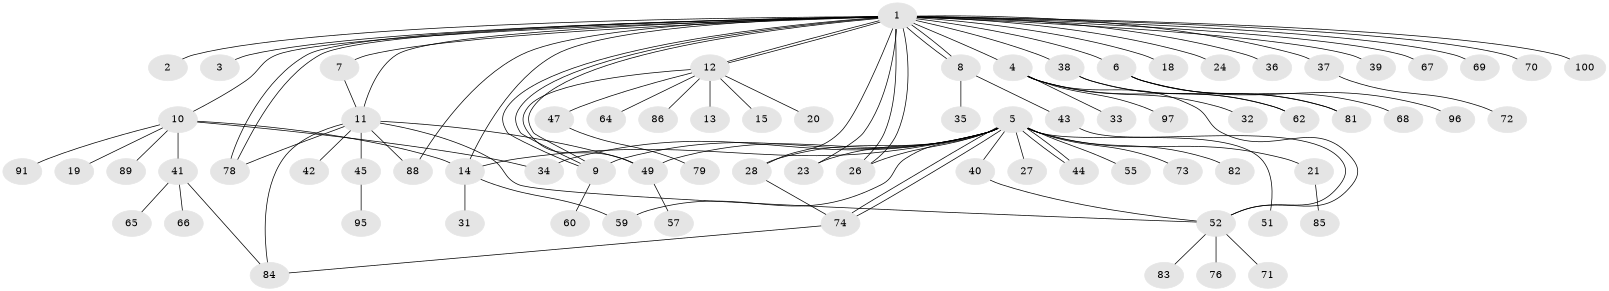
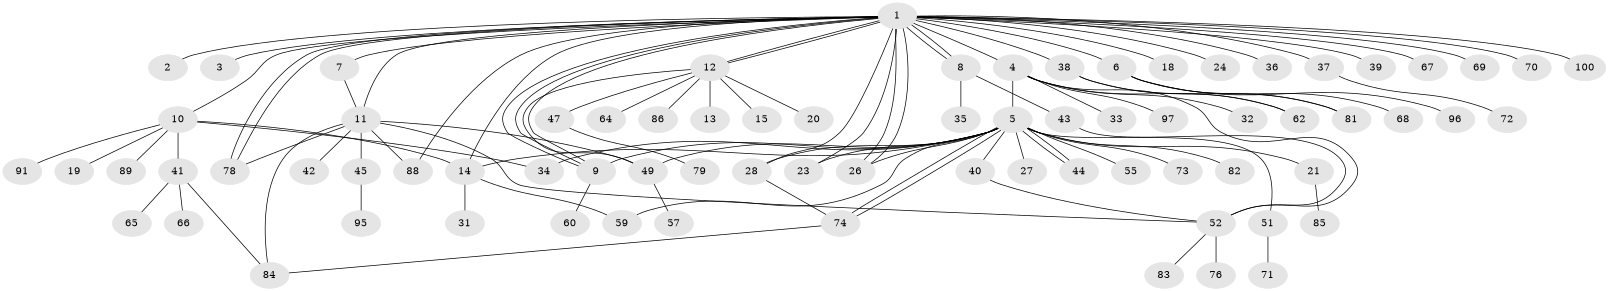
  graph {
    node [color=gray90 style=filled]
    1 [super="+92"]
    2 [super="+94"]
    3
    4 [super="+98"]
    6 [super="+53"]
    7 [super="+48"]
    8 [super="+93"]
    9 [super="+17"]
    10 [super="+16"]
    11 [super="+22"]
    12
    14 [super="+63"]
    18
    23 [super="+25"]
    24
    26 [super="+29"]
    28
    36
    37 [super="+46"]
    38
    39
    67
    69
    70
    78
    88
    100
    5 [super="+50"]
    32
    33
    52 [super="+56"]
    62 [super="+75"]
    97
    68 [super="+90"]
    81
    96
    35
    43
    60
    34 [super="+77"]
    19
    41 [super="+99"]
    89
    91
    49
    42
    45
    84 [super="+87"]
    13
    15
    20 [super="+54"]
    47
    64 [super="+80"]
    86
    59
    31 [super="+61"]
    74
    72
    21 [super="+30"]
    27
    40 [super="+58"]
    44
    51
    55
    73
    82
    83
    71
    76
    85
    57
    65
    66
    95
    79
    1 -- 2
    1 -- 3
    1 -- 4
    1 -- 6
    1 -- 7
    1 -- 8
    1 -- 8
    1 -- 9
    1 -- 9
    1 -- 9
    1 -- 10
    1 -- 11
    1 -- 12
    1 -- 12
    1 -- 14
    1 -- 18
    1 -- 23 [weight=2]
    1 -- 24
    1 -- 26 [weight=2]
    1 -- 26
    1 -- 28
    1 -- 36
    1 -- 37
    1 -- 38
    1 -- 39
    1 -- 67
    1 -- 69
    1 -- 70
    1 -- 78
    1 -- 78
    1 -- 88
    1 -- 100
+   4 -- 5
    4 -- 32
    4 -- 33
    4 -- 52
    4 -- 62
    4 -- 97
    6 -- 68
    6 -- 81
    6 -- 96
    7 -- 11
    8 -- 35
    8 -- 43
    9 -- 60
    10 -- 14
    10 -- 34
    10 -- 19
    10 -- 41
    10 -- 89
    10 -- 91
    11 -- 78
    11 -- 88
    11 -- 52
    11 -- 49
    11 -- 42
    11 -- 45
    11 -- 84
    12 -- 49
    12 -- 13
    12 -- 15
    12 -- 20
    12 -- 47
    12 -- 64
    12 -- 86
    14 -- 59
    14 -- 31
    28 -- 74
    37 -- 72
    38 -- 62
    38 -- 81
    5 -- 9
    5 -- 14
    5 -- 23
    5 -- 26
    5 -- 28
    5 -- 34
    5 -- 49
    5 -- 59
    5 -- 74
    5 -- 74
    5 -- 21
    5 -- 27
    5 -- 40
    5 -- 44
    5 -- 44
    5 -- 51
    5 -- 55
    5 -- 73
    5 -- 82
    52 -- 83
-   52 -- 71
+   51 -- 71
    52 -- 76
    43 -- 52
    41 -- 84
    41 -- 65
    41 -- 66
    49 -- 57
    45 -- 95
    47 -- 79
    74 -- 84
    21 -- 85
    40 -- 52
  }
